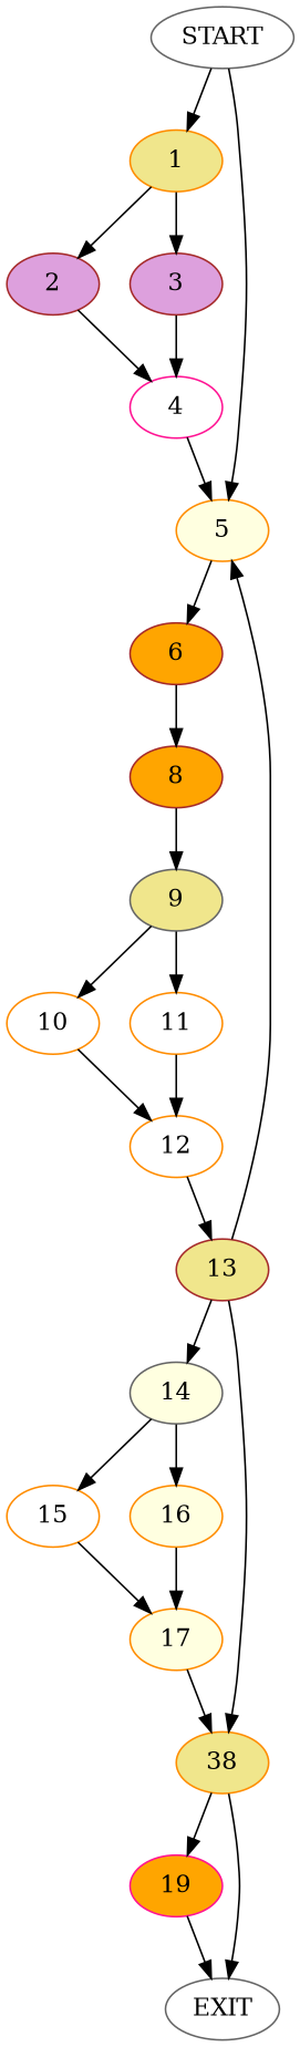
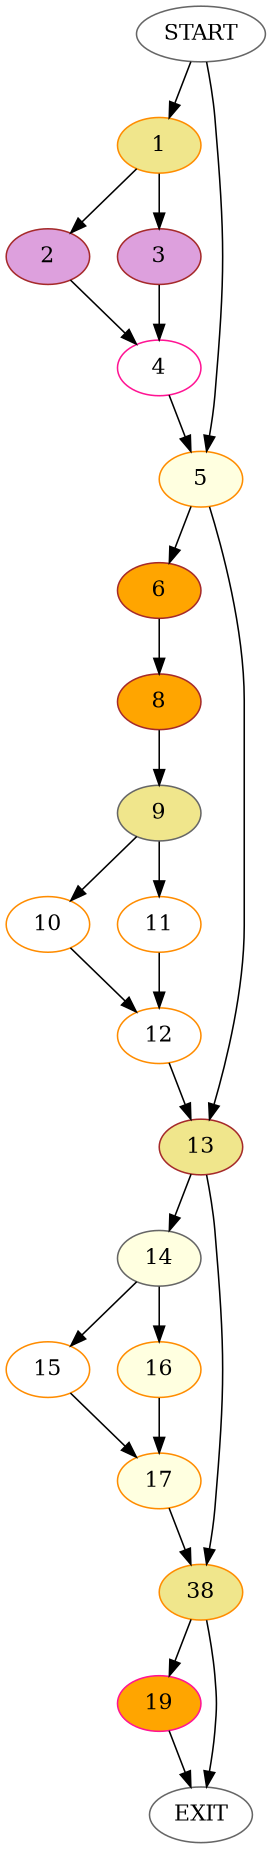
  digraph {
    node [color=darkorange fillcolor=white style=filled]
    n1 [color=gray40 label=START]
    1 [fillcolor=khaki]
    5 [fillcolor=lightyellow]
    2 [color=brown fillcolor=plum]
    3 [color=brown fillcolor=plum]
    6 [color=brown fillcolor=orange]
    13 [color=brown fillcolor=khaki]
    4 [color=deeppink]
    8 [color=brown fillcolor=orange]
    14 [color=gray40 fillcolor=lightyellow]
    n11 [fillcolor=khaki label=38]
    9 [color=gray40 fillcolor=khaki]
    10
    11
    12
    15
    16 [fillcolor=lightyellow]
    19 [color=deeppink fillcolor=orange]
    n19 [color=gray40 label=EXIT]
    17 [fillcolor=lightyellow]
    n1 -> 1
    n1 -> 5
    1 -> 2
    1 -> 3
    5 -> 6
-   13 -> 5
+   5 -> 13
    2 -> 4
    3 -> 4
    6 -> 8
    13 -> 14
    13 -> n11
    4 -> 5
    8 -> 9
    14 -> 15
    14 -> 16
    n11 -> 19
    n11 -> n19
    9 -> 10
    9 -> 11
    10 -> 12
    11 -> 12
    12 -> 13
    15 -> 17
    16 -> 17
    19 -> n19
    17 -> n11
  }
